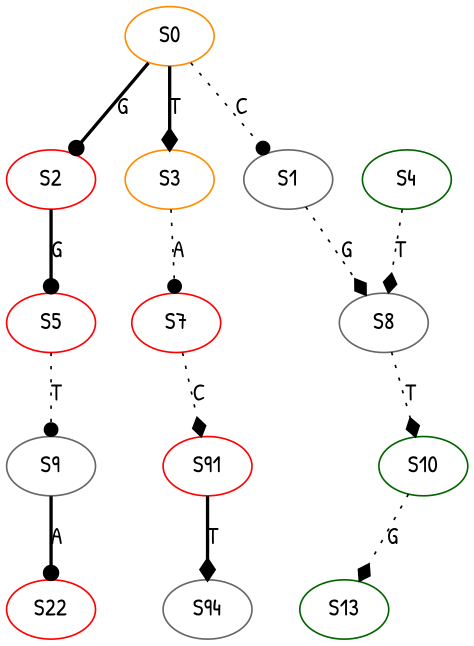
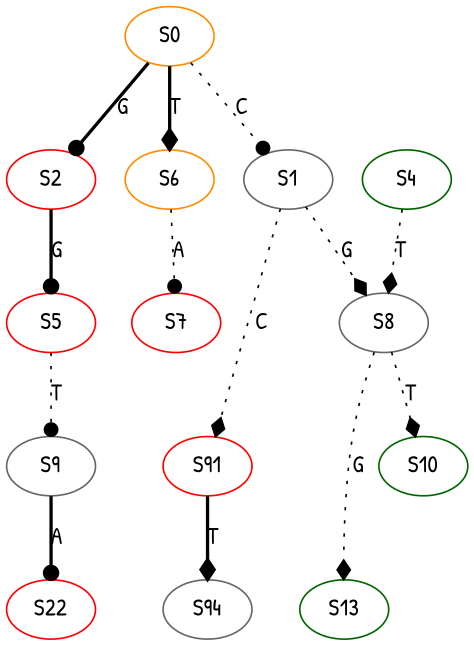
  strict digraph {
    fontname="Patrick Hand"
    node [color=red fontname="Patrick Hand"]
    edge [arrowhead=diamond fontname="Patrick Hand" style=dotted]
    S0 [color=darkorange]
    S1 [color=gray40]
    S2
-   S3 [color=darkorange]
+   S3 [color=darkorange label=S6]
    S8 [color=gray40]
    S5
    S7
    S4 [color=darkgreen]
    S9 [color=gray40]
    n10 [label=S91]
    S10 [color=darkgreen]
    n12 [label=S22]
    S13 [color=darkgreen]
    n14 [color=gray40 label=S94]
    S0 -> S1 [arrowhead=dot label=C]
    S0 -> S2 [arrowhead=dot label=G style=bold]
    S0 -> S3 [label=T style=bold]
    S1 -> S8 [label=G]
    S2 -> S5 [arrowhead=dot label=G style=bold]
    S3 -> S7 [arrowhead=dot label=A]
    S8 -> S10 [label=T]
    S5 -> S9 [arrowhead=dot label=T]
-   S7 -> n10 [label=C]
+   S1 -> n10 [label=C]
    S4 -> S8 [label=T]
    S9 -> n12 [arrowhead=dot label=A style=bold]
    n10 -> n14 [label=T style=bold]
-   S10 -> S13 [label=G]
+   S8 -> S13 [label=G]
  }
